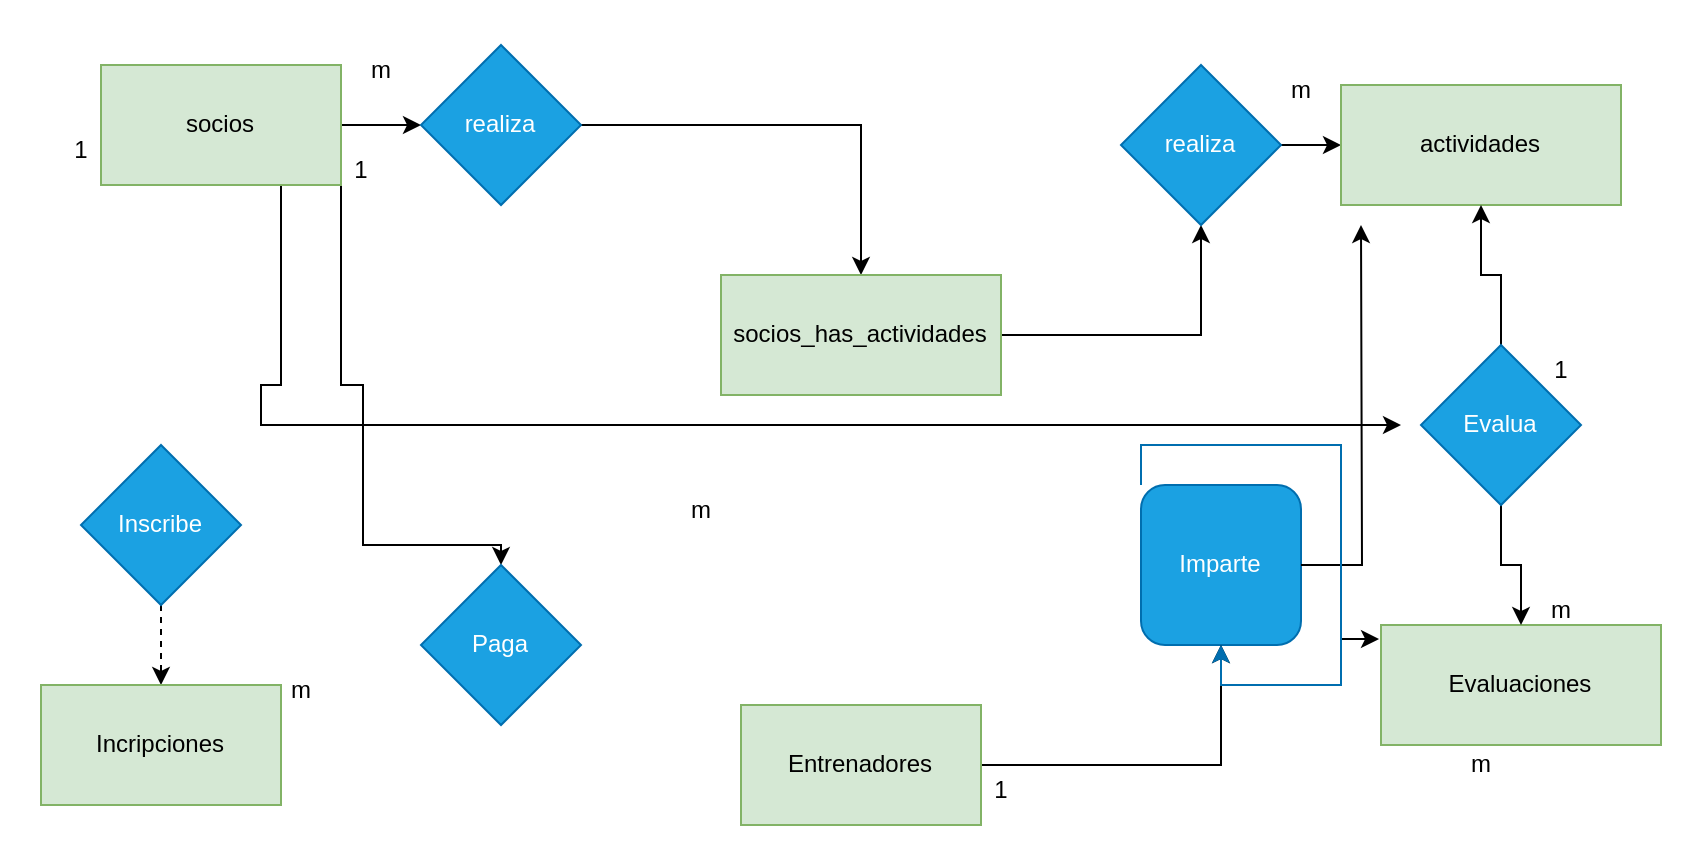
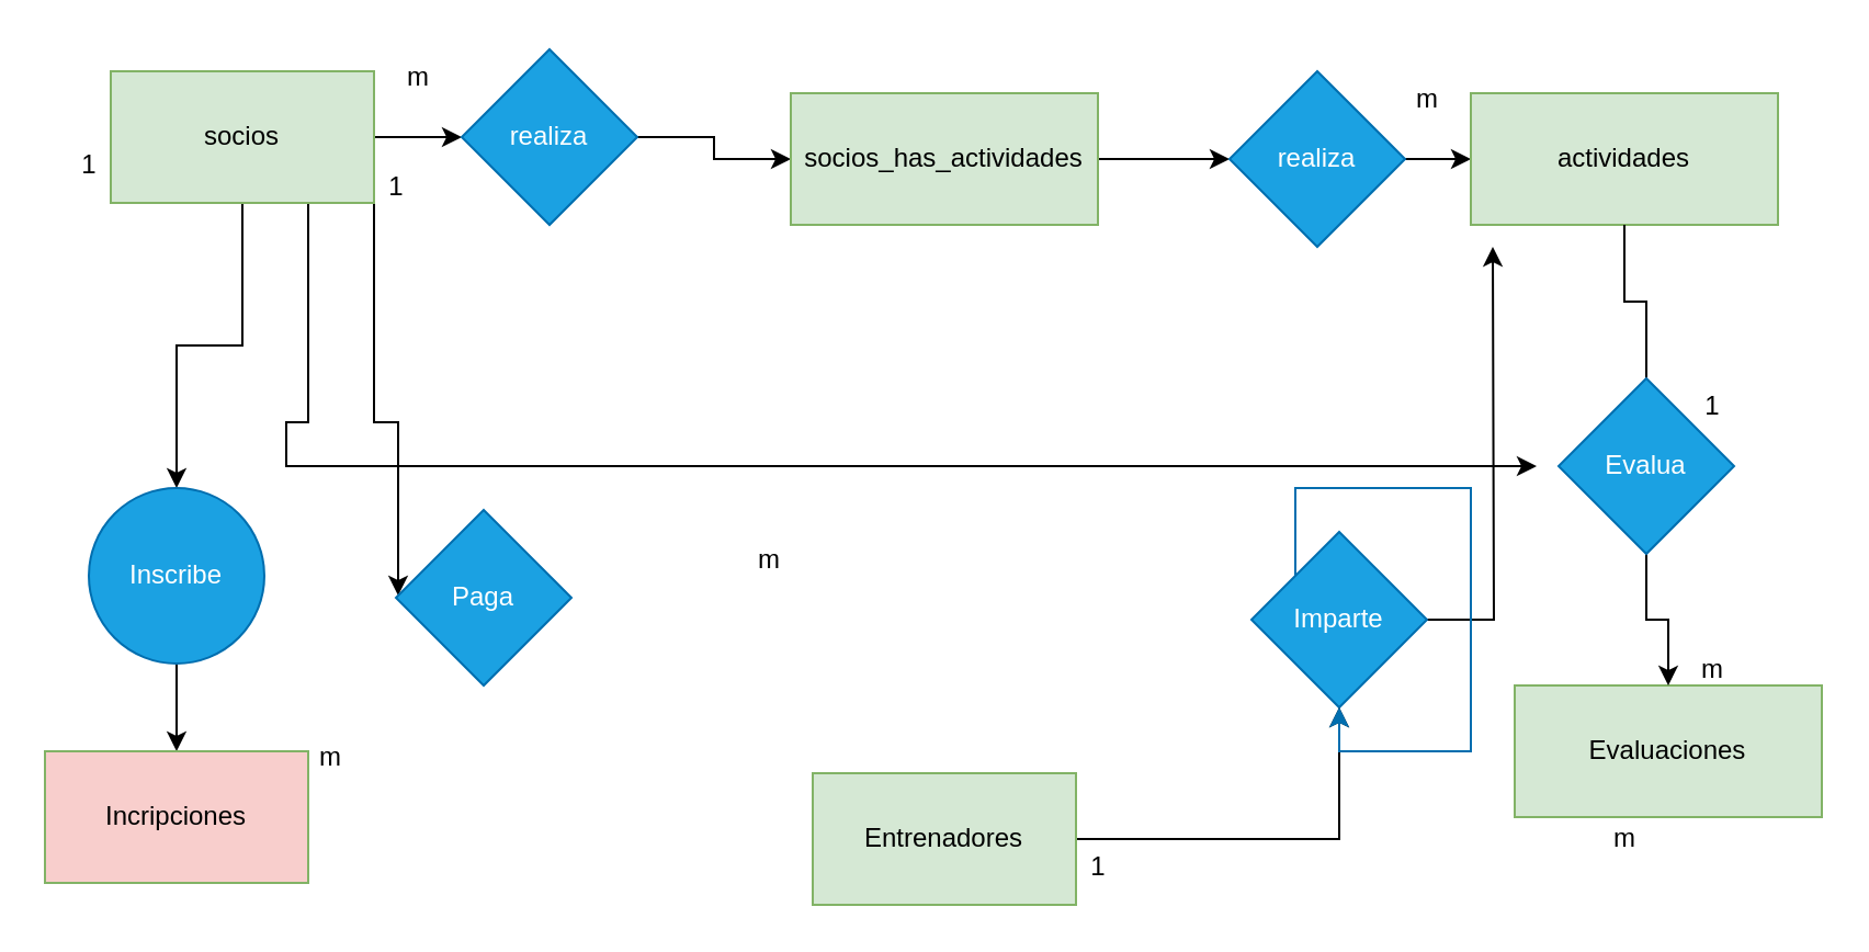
  <mxCell id="0" />
  <mxCell id="1" parent="0" />
  <mxCell id="2" value="" style="edgeStyle=orthogonalEdgeStyle;rounded=0;orthogonalLoop=1;jettySize=auto;html=1;" edge="1" parent="1" source="6" target="8"><mxGeometry relative="1" as="geometry" /></mxCell>
  <mxCell id="3" style="edgeStyle=orthogonalEdgeStyle;rounded=0;orthogonalLoop=1;jettySize=auto;html=1;" edge="1" parent="1" source="6"><mxGeometry relative="1" as="geometry"><mxPoint x="700" y="212" as="targetPoint" /><Array as="points"><mxPoint x="140" y="192" /><mxPoint x="130" y="192" /><mxPoint x="130" y="212" /></Array></mxGeometry></mxCell>
+ <mxCell id="4" style="edgeStyle=orthogonalEdgeStyle;rounded=0;orthogonalLoop=1;jettySize=auto;html=1;" edge="1" parent="1" source="6" target="19"><mxGeometry relative="1" as="geometry" /></mxCell>
  <mxCell id="5" style="edgeStyle=orthogonalEdgeStyle;rounded=0;orthogonalLoop=1;jettySize=auto;html=1;" edge="1" parent="1" source="6" target="21"><mxGeometry relative="1" as="geometry"><mxPoint x="180" y="292" as="targetPoint" /><Array as="points"><mxPoint x="170" y="192" /><mxPoint x="181" y="192" /><mxPoint x="181" y="272" /><mxPoint x="250" y="272" /></Array></mxGeometry></mxCell>
  <mxCell id="6" value="socios" style="whiteSpace=wrap;html=1;fillColor=#d5e8d4;strokeColor=#82b366;" vertex="1" parent="1"><mxGeometry x="50" y="32" width="120" height="60" as="geometry" /></mxCell>
  <mxCell id="7" value="" style="edgeStyle=orthogonalEdgeStyle;rounded=0;orthogonalLoop=1;jettySize=auto;html=1;" edge="1" parent="1" source="8" target="10"><mxGeometry relative="1" as="geometry" /></mxCell>
  <mxCell id="8" value="realiza" style="rhombus;whiteSpace=wrap;html=1;fillColor=#1ba1e2;fontColor=#ffffff;strokeColor=#006EAF;" vertex="1" parent="1"><mxGeometry x="210" width="80" height="80" as="geometry" y="22" /></mxCell>
  <mxCell id="9" value="" style="edgeStyle=orthogonalEdgeStyle;rounded=0;orthogonalLoop=1;jettySize=auto;html=1;" edge="1" parent="1" source="10" target="12"><mxGeometry relative="1" as="geometry" /></mxCell>
- <mxCell id="10" value="socios_has_actividades" style="whiteSpace=wrap;html=1;fillColor=#d5e8d4;strokeColor=#82b366;" vertex="1" parent="1"><mxGeometry x="360" y="137" width="140" height="60" as="geometry" /></mxCell>
+ <mxCell id="10" value="socios_has_actividades" style="whiteSpace=wrap;html=1;fillColor=#d5e8d4;strokeColor=#82b366;" vertex="1" parent="1"><mxGeometry x="360" y="42" width="140" height="60" as="geometry" /></mxCell>
  <mxCell id="11" value="" style="edgeStyle=orthogonalEdgeStyle;rounded=0;orthogonalLoop=1;jettySize=auto;html=1;" edge="1" parent="1" source="12" target="13"><mxGeometry relative="1" as="geometry" /></mxCell>
  <mxCell id="12" value="realiza" style="rhombus;whiteSpace=wrap;html=1;fillColor=#1ba1e2;fontColor=#ffffff;strokeColor=#006EAF;" vertex="1" parent="1"><mxGeometry x="560" y="32" width="80" height="80" as="geometry" /></mxCell>
  <mxCell id="13" value="actividades" style="whiteSpace=wrap;html=1;fillColor=#d5e8d4;strokeColor=#82b366;" vertex="1" parent="1"><mxGeometry x="670" y="42" width="140" height="60" as="geometry" /></mxCell>
  <mxCell id="14" value="Evaluaciones" style="whiteSpace=wrap;html=1;fillColor=#d5e8d4;strokeColor=#82b366;" vertex="1" parent="1"><mxGeometry x="690" y="312" width="140" height="60" as="geometry" /></mxCell>
- <mxCell id="15" value="" style="edgeStyle=orthogonalEdgeStyle;rounded=0;orthogonalLoop=1;jettySize=auto;html=1;" edge="1" parent="1" source="17" target="13"><mxGeometry relative="1" as="geometry" /></mxCell>
+ <mxCell id="15" value="" style="edgeStyle=orthogonalEdgeStyle;rounded=0;orthogonalLoop=1;jettySize=auto;html=1;endArrow=none;" edge="1" parent="1" source="17" target="13"><mxGeometry relative="1" as="geometry" /></mxCell>
  <mxCell id="16" value="" style="edgeStyle=orthogonalEdgeStyle;rounded=0;orthogonalLoop=1;jettySize=auto;html=1;" edge="1" parent="1" source="17" target="14"><mxGeometry relative="1" as="geometry" /></mxCell>
  <mxCell id="17" value="Evalua" style="rhombus;whiteSpace=wrap;html=1;fillColor=#1ba1e2;fontColor=#ffffff;strokeColor=#006EAF;" vertex="1" parent="1"><mxGeometry x="710" y="172" width="80" height="80" as="geometry" /></mxCell>
- <mxCell id="18" value="" style="edgeStyle=orthogonalEdgeStyle;rounded=0;orthogonalLoop=1;jettySize=auto;html=1;dashed=1;" edge="1" parent="1" source="19" target="20"><mxGeometry relative="1" as="geometry" /></mxCell>
- <mxCell id="19" value="Inscribe" style="rhombus;whiteSpace=wrap;html=1;fillColor=#1ba1e2;fontColor=#ffffff;strokeColor=#006EAF;" vertex="1" parent="1"><mxGeometry x="40" y="222" width="80" height="80" as="geometry" /></mxCell>
- <mxCell id="20" value="Incripciones" style="whiteSpace=wrap;html=1;fillColor=#d5e8d4;strokeColor=#82b366;" vertex="1" parent="1"><mxGeometry y="342" width="120" height="60" as="geometry" x="20" /></mxCell>
- <mxCell id="21" value="Paga" style="rhombus;whiteSpace=wrap;html=1;fillColor=#1ba1e2;fontColor=#ffffff;strokeColor=#006EAF;" vertex="1" parent="1"><mxGeometry x="210" y="282" width="80" height="80" as="geometry" /></mxCell>
+ <mxCell id="18" value="" style="edgeStyle=orthogonalEdgeStyle;rounded=0;orthogonalLoop=1;jettySize=auto;html=1;" edge="1" parent="1" source="19" target="20"><mxGeometry relative="1" as="geometry" /></mxCell>
+ <mxCell id="19" value="Inscribe" style="ellipse;whiteSpace=wrap;html=1;fillColor=#1ba1e2;fontColor=#ffffff;strokeColor=#006EAF;" vertex="1" parent="1"><mxGeometry x="40" y="222" width="80" height="80" as="geometry" /></mxCell>
+ <mxCell id="20" value="Incripciones" style="whiteSpace=wrap;html=1;fillColor=#f8cecc;strokeColor=#82b366;" vertex="1" parent="1"><mxGeometry y="342" width="120" height="60" as="geometry" x="20" /></mxCell>
+ <mxCell id="21" value="Paga" style="rhombus;whiteSpace=wrap;html=1;fillColor=#1ba1e2;fontColor=#ffffff;strokeColor=#006EAF;" vertex="1" parent="1"><mxGeometry x="180" y="232" width="80" height="80" as="geometry" /></mxCell>
  <mxCell id="22" style="edgeStyle=orthogonalEdgeStyle;rounded=0;orthogonalLoop=1;jettySize=auto;html=1;" edge="1" parent="1" source="23"><mxGeometry relative="1" as="geometry"><mxPoint x="680" y="112" as="targetPoint" /></mxGeometry></mxCell>
- <mxCell id="23" value="Imparte" style="whiteSpace=wrap;html=1;fillColor=#1ba1e2;fontColor=#ffffff;strokeColor=#006EAF;rounded=1;" vertex="1" parent="1"><mxGeometry x="570" y="242" width="80" height="80" as="geometry" /></mxCell>
+ <mxCell id="23" value="Imparte" style="rhombus;whiteSpace=wrap;html=1;fillColor=#1ba1e2;fontColor=#ffffff;strokeColor=#006EAF;" vertex="1" parent="1"><mxGeometry x="570" y="242" width="80" height="80" as="geometry" /></mxCell>
  <mxCell id="24" style="edgeStyle=orthogonalEdgeStyle;rounded=0;orthogonalLoop=1;jettySize=auto;html=1;" edge="1" parent="1" source="25" target="23"><mxGeometry relative="1" as="geometry" /></mxCell>
  <mxCell id="25" value="Entrenadores" style="whiteSpace=wrap;html=1;fillColor=#d5e8d4;strokeColor=#82b366;" vertex="1" parent="1"><mxGeometry x="370" y="352" width="120" height="60" as="geometry" /></mxCell>
  <mxCell id="26" value="m" style="text;html=1;align=center;verticalAlign=middle;resizable=0;points=[];autosize=1;strokeColor=none;fillColor=none;" vertex="1" parent="1"><mxGeometry x="635" y="30" width="30" height="30" as="geometry" /></mxCell>
  <mxCell id="27" value="m" style="text;html=1;align=center;verticalAlign=middle;resizable=0;points=[];autosize=1;strokeColor=none;fillColor=none;" vertex="1" parent="1"><mxGeometry x="175" y="20" width="30" height="30" as="geometry" /></mxCell>
  <mxCell id="28" value="m" style="text;html=1;align=center;verticalAlign=middle;resizable=0;points=[];autosize=1;strokeColor=none;fillColor=none;" vertex="1" parent="1"><mxGeometry x="135" y="330" width="30" height="30" as="geometry" /></mxCell>
  <mxCell id="29" value="1" style="text;html=1;align=center;verticalAlign=middle;resizable=0;points=[];autosize=1;strokeColor=none;fillColor=none;" vertex="1" parent="1"><mxGeometry x="25" y="60" width="30" height="30" as="geometry" /></mxCell>
  <mxCell id="30" value="m" style="text;html=1;align=center;verticalAlign=middle;resizable=0;points=[];autosize=1;strokeColor=none;fillColor=none;" vertex="1" parent="1"><mxGeometry x="335" y="240" width="30" height="30" as="geometry" /></mxCell>
  <mxCell id="31" value="1" style="text;html=1;align=center;verticalAlign=middle;resizable=0;points=[];autosize=1;strokeColor=none;fillColor=none;" vertex="1" parent="1"><mxGeometry x="165" y="70" width="30" height="30" as="geometry" /></mxCell>
  <mxCell id="32" value="1" style="text;html=1;align=center;verticalAlign=middle;resizable=0;points=[];autosize=1;strokeColor=none;fillColor=none;" vertex="1" parent="1"><mxGeometry x="765" y="170" width="30" height="30" as="geometry" /></mxCell>
  <mxCell id="33" value="m" style="text;html=1;align=center;verticalAlign=middle;resizable=0;points=[];autosize=1;strokeColor=none;fillColor=none;" vertex="1" parent="1"><mxGeometry x="765" y="290" width="30" height="30" as="geometry" /></mxCell>
  <mxCell id="34" value="1" style="text;html=1;align=center;verticalAlign=middle;resizable=0;points=[];autosize=1;strokeColor=none;fillColor=none;" vertex="1" parent="1"><mxGeometry x="485" y="380" width="30" height="30" as="geometry" /></mxCell>
  <mxCell id="35" value="m" style="text;html=1;align=center;verticalAlign=middle;resizable=0;points=[];autosize=1;strokeColor=none;fillColor=none;" vertex="1" parent="1"><mxGeometry x="725" y="367" width="30" height="30" as="geometry" /></mxCell>
- <mxCell id="36" style="edgeStyle=orthogonalEdgeStyle;rounded=0;orthogonalLoop=1;jettySize=auto;html=1;entryX=-0.007;entryY=0.117;entryDx=0;entryDy=0;entryPerimeter=0;" edge="1" parent="1" source="23" target="14"><mxGeometry relative="1" as="geometry" /></mxCell>
  <mxCell id="37" style="edgeStyle=orthogonalEdgeStyle;rounded=0;orthogonalLoop=1;jettySize=auto;html=1;exitX=0;exitY=0;exitDx=0;exitDy=0;fillColor=#1ba1e2;strokeColor=#006EAF;" edge="1" parent="1" source="23" target="23"><mxGeometry relative="1" as="geometry" /></mxCell>
